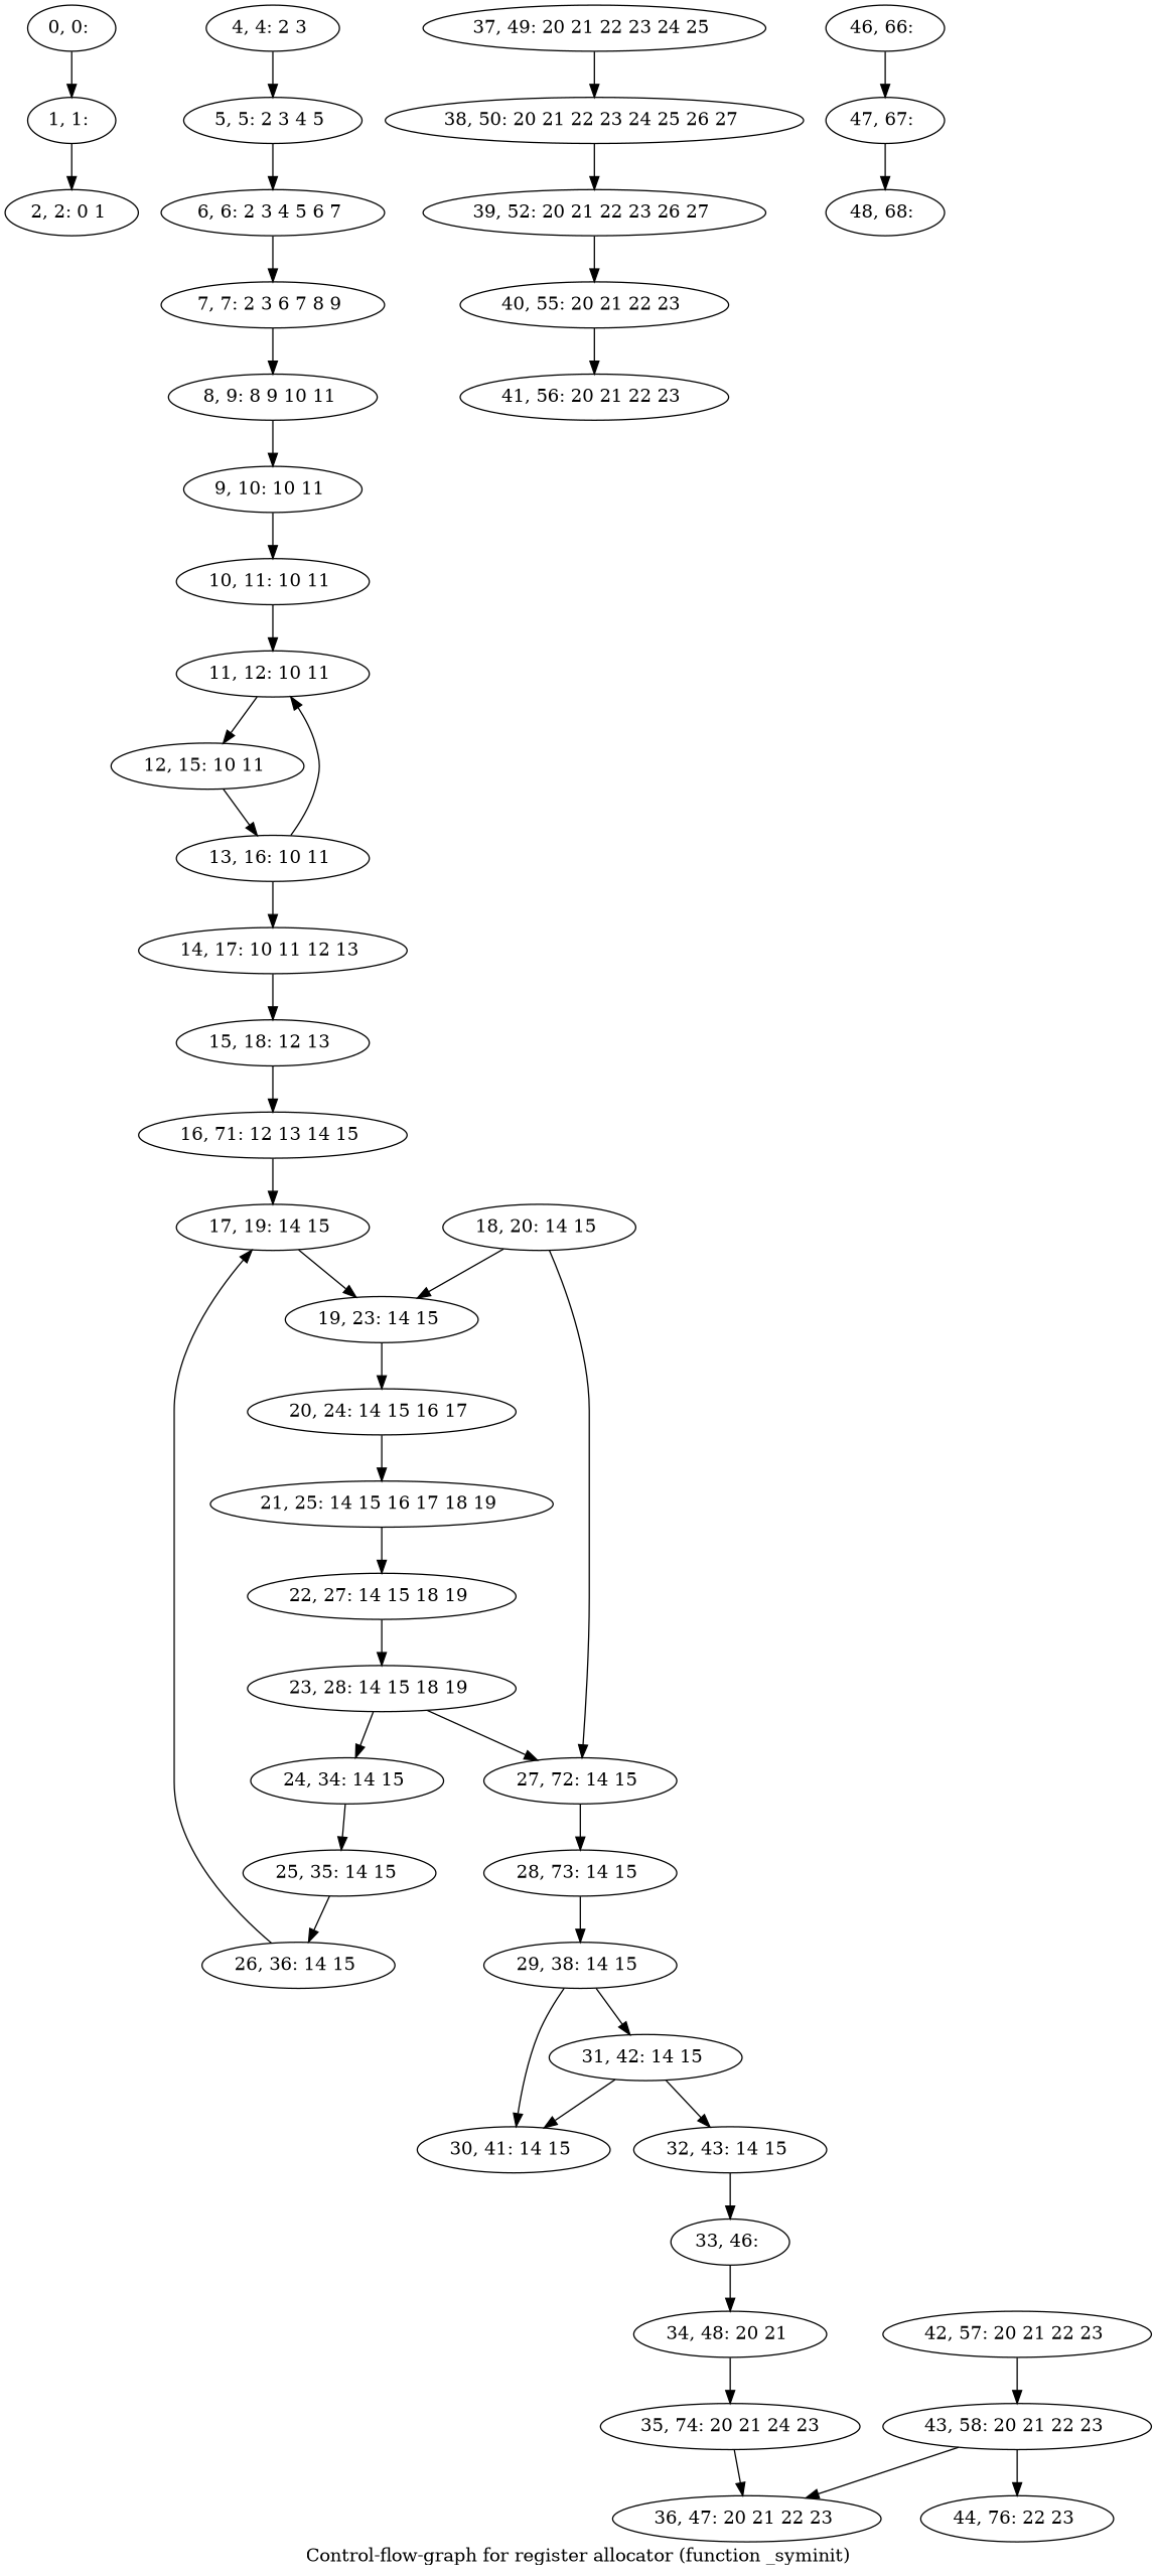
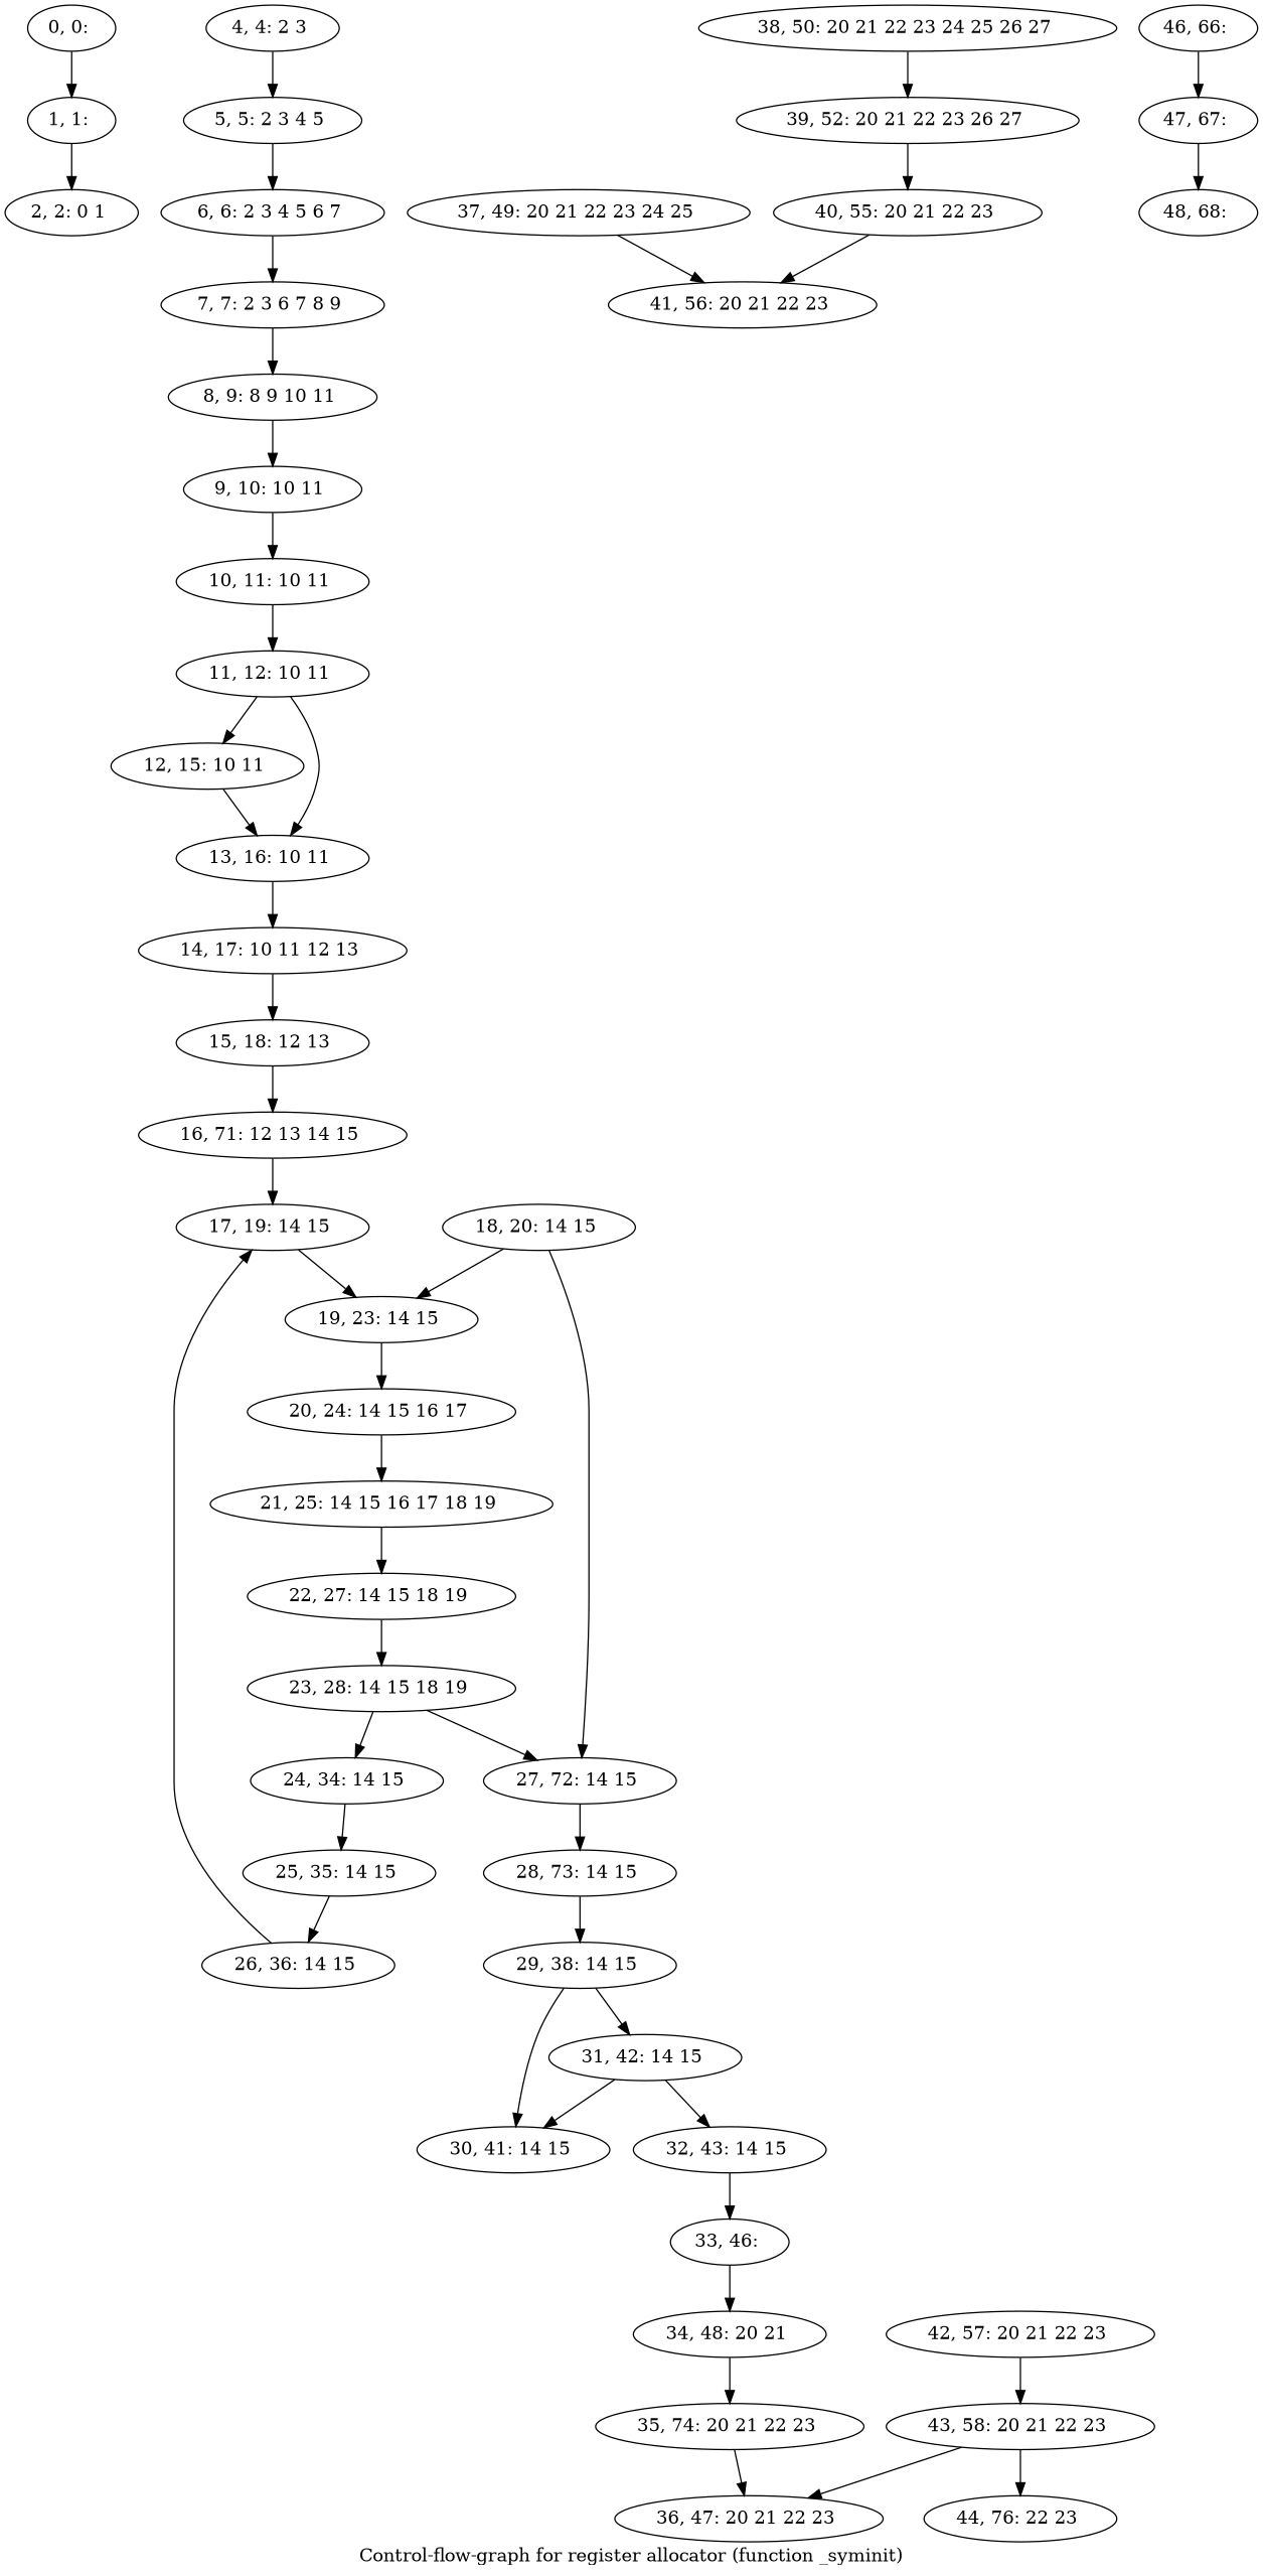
  digraph {
    label="Control-flow-graph for register allocator (function _syminit)"
    n1 [label="0, 0: "]
    n2 [label="1, 1: "]
    n3 [label="2, 2: 0 1 "]
    n4 [label="4, 4: 2 3 "]
    n5 [label="5, 5: 2 3 4 5 "]
    n6 [label="6, 6: 2 3 4 5 6 7 "]
    n7 [label="7, 7: 2 3 6 7 8 9 "]
    n8 [label="8, 9: 8 9 10 11 "]
    n9 [label="9, 10: 10 11 "]
    n10 [label="10, 11: 10 11 "]
    n11 [label="11, 12: 10 11 "]
    n12 [label="12, 15: 10 11 "]
    n13 [label="13, 16: 10 11 "]
    n14 [label="14, 17: 10 11 12 13 "]
    n15 [label="15, 18: 12 13 "]
    n16 [label="16, 71: 12 13 14 15 "]
    n17 [label="17, 19: 14 15 "]
    n18 [label="19, 23: 14 15 "]
    n19 [label="18, 20: 14 15 "]
    n20 [label="27, 72: 14 15 "]
    n21 [label="20, 24: 14 15 16 17 "]
    n22 [label="28, 73: 14 15 "]
    n23 [label="21, 25: 14 15 16 17 18 19 "]
    n24 [label="22, 27: 14 15 18 19 "]
    n25 [label="23, 28: 14 15 18 19 "]
    n26 [label="24, 34: 14 15 "]
    n27 [label="25, 35: 14 15 "]
    n28 [label="26, 36: 14 15 "]
    n29 [label="29, 38: 14 15 "]
    n30 [label="30, 41: 14 15 "]
    n31 [label="31, 42: 14 15 "]
    n32 [label="32, 43: 14 15 "]
    n33 [label="33, 46: "]
    n34 [label="34, 48: 20 21 "]
-   n35 [label="35, 74: 20 21 24 23"]
+   n35 [label="35, 74: 20 21 22 23 "]
    n36 [label="36, 47: 20 21 22 23 "]
    n37 [label="37, 49: 20 21 22 23 24 25 "]
    n38 [label="38, 50: 20 21 22 23 24 25 26 27 "]
    n39 [label="39, 52: 20 21 22 23 26 27 "]
    n40 [label="40, 55: 20 21 22 23 "]
    n41 [label="41, 56: 20 21 22 23 "]
    n42 [label="42, 57: 20 21 22 23 "]
    n43 [label="43, 58: 20 21 22 23 "]
    n44 [label="44, 76: 22 23 "]
    n45 [label="46, 66: "]
    n46 [label="47, 67: "]
    n47 [label="48, 68: "]
    n1 -> n2
    n2 -> n3
    n4 -> n5
    n5 -> n6
    n6 -> n7
    n7 -> n8
    n8 -> n9
    n9 -> n10
    n10 -> n11
    n11 -> n12
-   n13 -> n11
+   n11 -> n13
    n12 -> n13
    n13 -> n14
    n14 -> n15
    n15 -> n16
    n16 -> n17
    n17 -> n18
    n18 -> n21
    n19 -> n18
    n19 -> n20
    n20 -> n22
    n21 -> n23
    n22 -> n29
    n23 -> n24
    n24 -> n25
    n25 -> n20
    n25 -> n26
    n26 -> n27
    n27 -> n28
    n28 -> n17
    n29 -> n30
    n29 -> n31
    n31 -> n30
    n31 -> n32
    n32 -> n33
    n33 -> n34
    n34 -> n35
    n35 -> n36
-   n37 -> n38
+   n37 -> n41
    n38 -> n39
    n39 -> n40
    n40 -> n41
    n42 -> n43
    n43 -> n36
    n43 -> n44
    n45 -> n46
    n46 -> n47
  }
